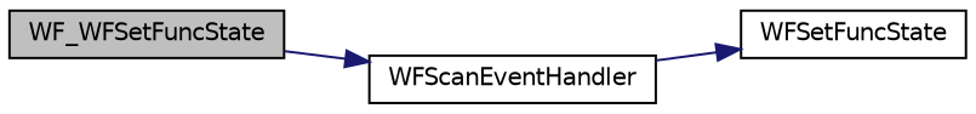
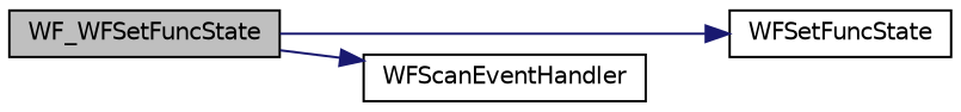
  digraph {
    rankdir=LR
    node [color=black fillcolor=white fontname=Helvetica fontsize=10 shape=record style=filled]
    edge [color=midnightblue fontname=Helvetica fontsize=10 labelfontname=Helvetica labelfontsize=10 style=solid]
    n1 [fillcolor=grey75 fontcolor=black height=0.2 label=WF_WFSetFuncState width=0.4]
    n2 [height=0.2 label=WFSetFuncState width=0.4]
    n3 [height=0.2 label=WFScanEventHandler width=0.4]
-   n3 -> n2
+   n1 -> n2
    n1 -> n3
  }
